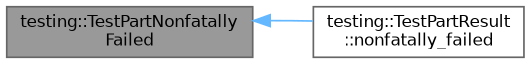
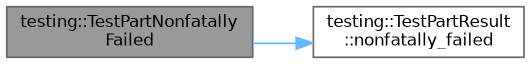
  digraph {
    rankdir=LR
    node [fontname=Helvetica fontsize=10 shape=box style=filled]
    n1 [color=gray40 fillcolor=grey60 fontcolor=black height=0.2 label="testing::TestPartNonfatally\lFailed" width=0.4]
    n2 [color=grey40 fillcolor=white height=0.2 label="testing::TestPartResult\l::nonfatally_failed" width=0.4]
-   n2 -> n1 [color=steelblue1 fontname=Helvetica fontsize=10 labelfontname=Helvetica labelfontsize=10 style=solid]
+   n1 -> n2 [color=steelblue1 fontname=Helvetica fontsize=10 labelfontname=Helvetica labelfontsize=10 style=solid]
  }
